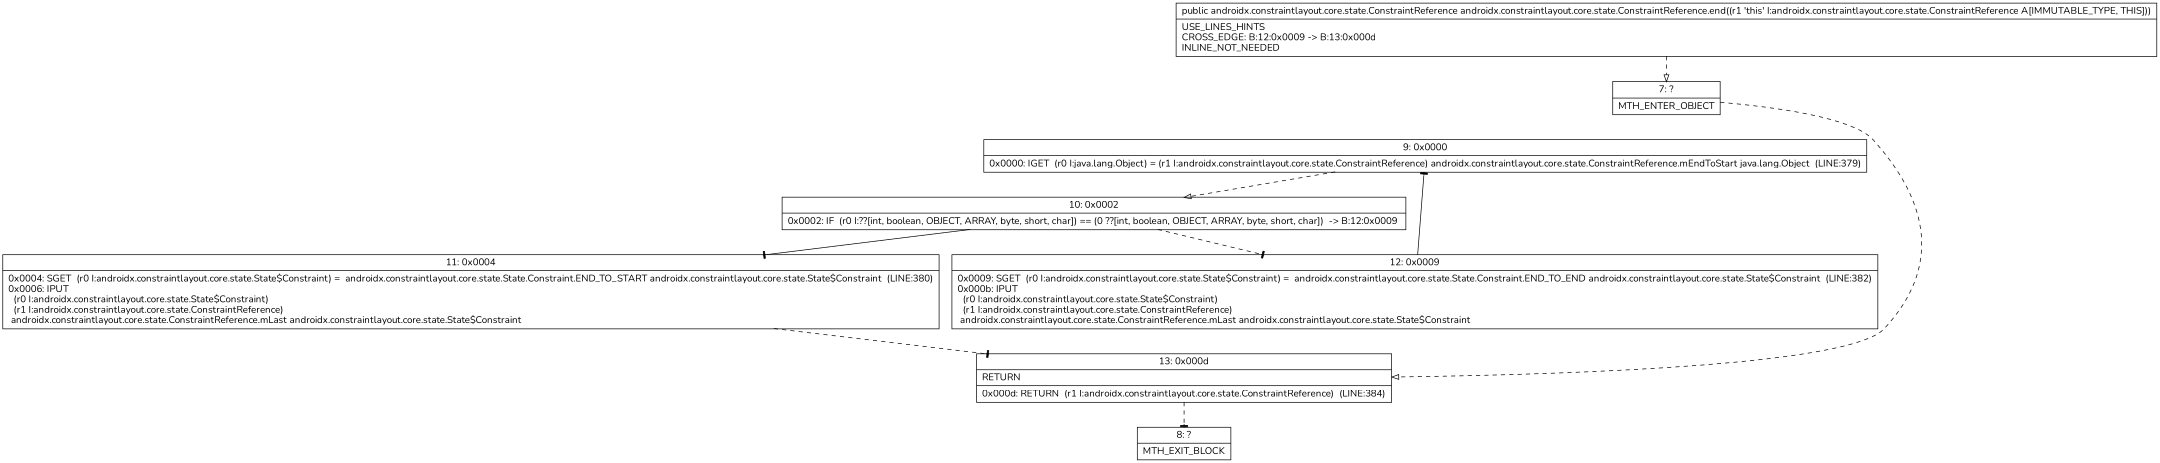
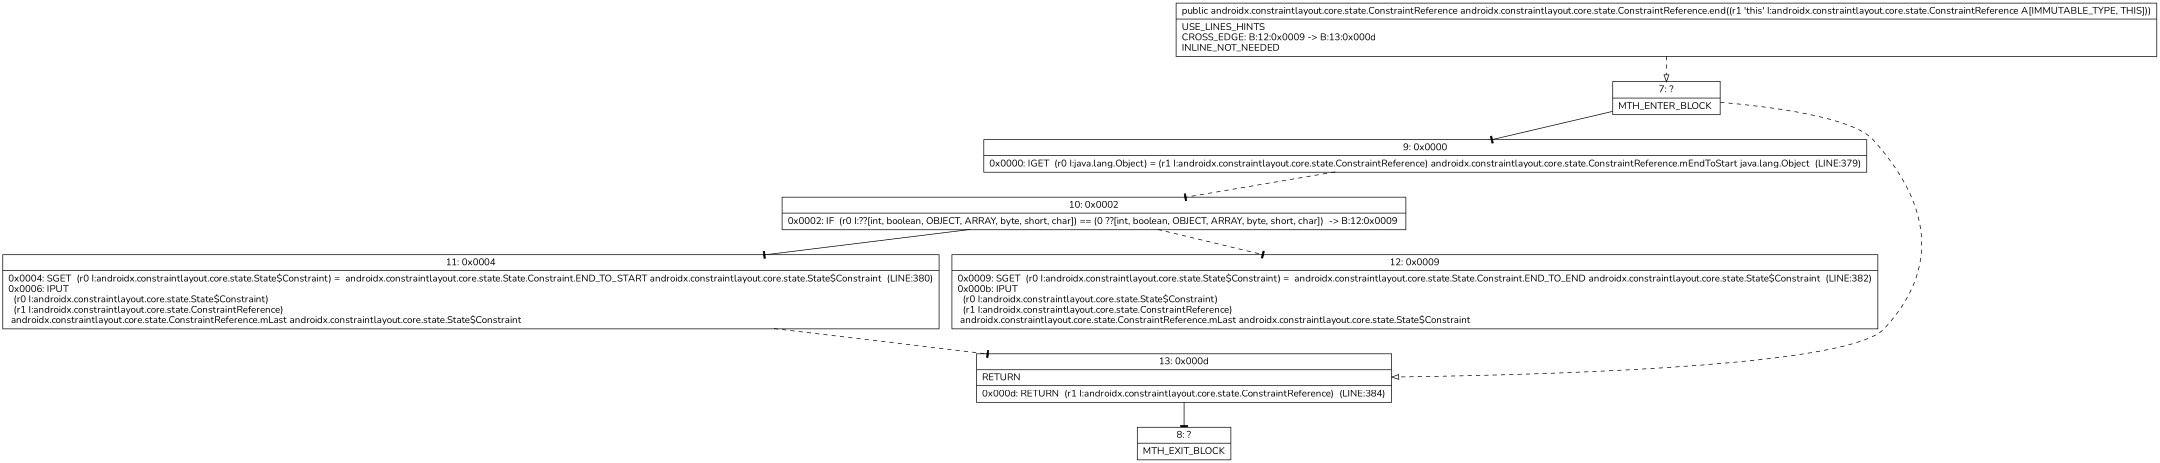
  digraph {
    fontname=Nunito
    node [fontname=Nunito shape=record]
    edge [arrowhead=tee fontname=Nunito style=dashed]
-   n1 [label="{7\:\ ?|MTH_ENTER_OBJECT\l}"]
+   n1 [label="{7\:\ ?|MTH_ENTER_BLOCK\l}"]
    n2 [label="{9\:\ 0x0000|0x0000: IGET  (r0 I:java.lang.Object) = (r1 I:androidx.constraintlayout.core.state.ConstraintReference) androidx.constraintlayout.core.state.ConstraintReference.mEndToStart java.lang.Object  (LINE:379)\l}"]
    n3 [label="{13\:\ 0x000d|RETURN\l|0x000d: RETURN  (r1 I:androidx.constraintlayout.core.state.ConstraintReference)  (LINE:384)\l}"]
    n4 [label="{10\:\ 0x0002|0x0002: IF  (r0 I:??[int, boolean, OBJECT, ARRAY, byte, short, char]) == (0 ??[int, boolean, OBJECT, ARRAY, byte, short, char])  \-\> B:12:0x0009 \l}"]
    n5 [label="{11\:\ 0x0004|0x0004: SGET  (r0 I:androidx.constraintlayout.core.state.State$Constraint) =  androidx.constraintlayout.core.state.State.Constraint.END_TO_START androidx.constraintlayout.core.state.State$Constraint  (LINE:380)\l0x0006: IPUT  \l  (r0 I:androidx.constraintlayout.core.state.State$Constraint)\l  (r1 I:androidx.constraintlayout.core.state.ConstraintReference)\l androidx.constraintlayout.core.state.ConstraintReference.mLast androidx.constraintlayout.core.state.State$Constraint \l}"]
    n6 [label="{12\:\ 0x0009|0x0009: SGET  (r0 I:androidx.constraintlayout.core.state.State$Constraint) =  androidx.constraintlayout.core.state.State.Constraint.END_TO_END androidx.constraintlayout.core.state.State$Constraint  (LINE:382)\l0x000b: IPUT  \l  (r0 I:androidx.constraintlayout.core.state.State$Constraint)\l  (r1 I:androidx.constraintlayout.core.state.ConstraintReference)\l androidx.constraintlayout.core.state.ConstraintReference.mLast androidx.constraintlayout.core.state.State$Constraint \l}"]
    n7 [label="{8\:\ ?|MTH_EXIT_BLOCK\l}"]
    n8 [label="{public androidx.constraintlayout.core.state.ConstraintReference androidx.constraintlayout.core.state.ConstraintReference.end((r1 'this' I:androidx.constraintlayout.core.state.ConstraintReference A[IMMUTABLE_TYPE, THIS]))  | USE_LINES_HINTS\lCROSS_EDGE: B:12:0x0009 \-\> B:13:0x000d\lINLINE_NOT_NEEDED\l}"]
-   n6 -> n2 [style=solid]
+   n1 -> n2 [style=solid]
    n1 -> n3 [arrowhead=onormal]
-   n2 -> n4 [arrowhead=onormal]
-   n3 -> n7
+   n2 -> n4
+   n3 -> n7 [style=solid]
    n4 -> n5 [style=solid]
    n4 -> n6
    n5 -> n3
    n8 -> n1 [arrowhead=onormal]
  }
